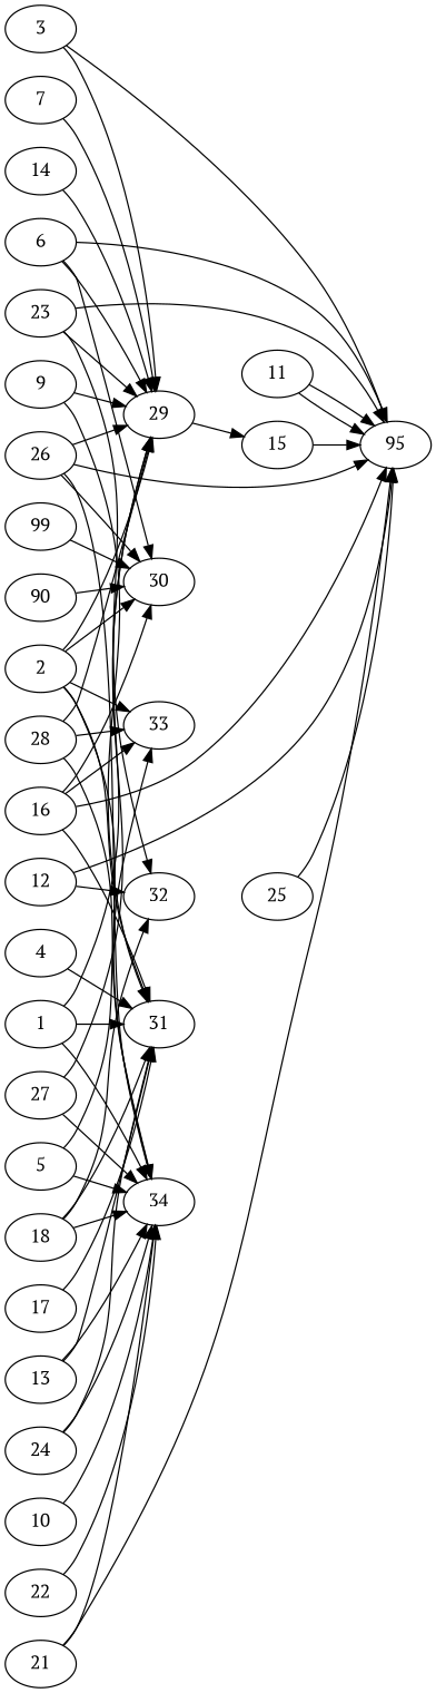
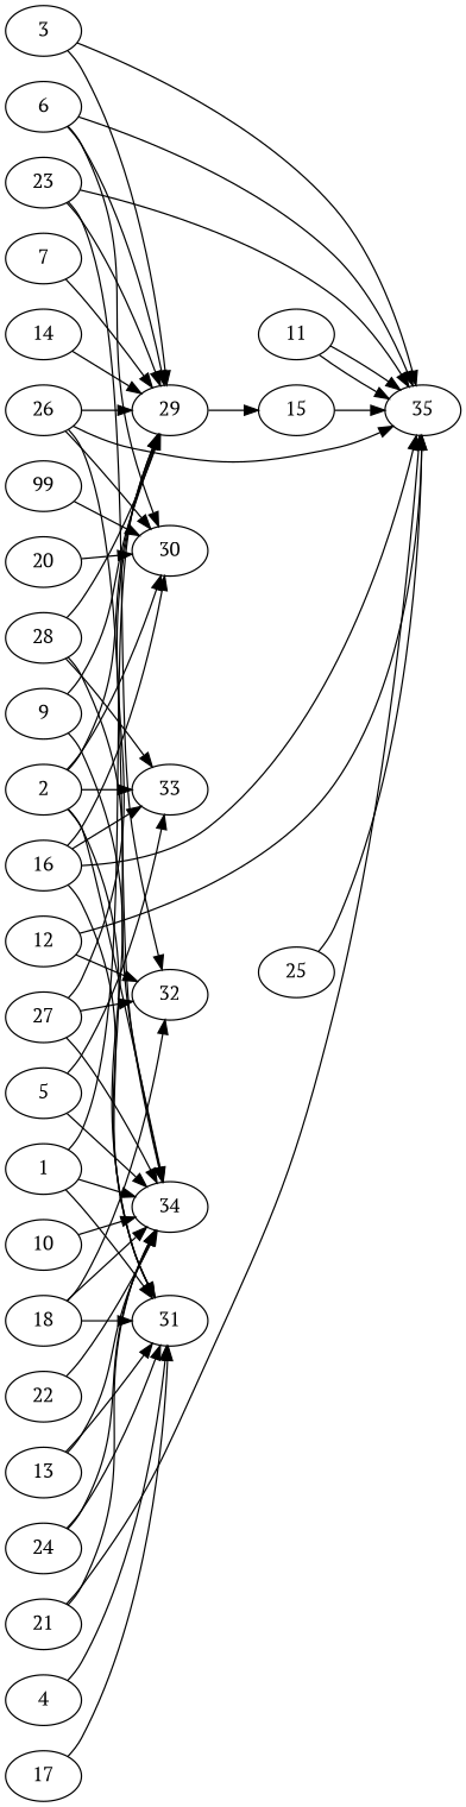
  digraph {
    fontname="PT Serif"
    rankdir=LR
    node [alpha=0.12 fontname="PT Serif"]
    edge [fontname="PT Serif"]
    1 [alpha=0.09 expect_size=26556416]
    29 [alpha=0.18 expect_size=7885824]
    31 [alpha=0.02 expect_size=26610688]
    34 [alpha=0.08 expect_size=20530176]
    15 [alpha=0.04 expect_size=7049216]
    2 [alpha=0.10 expect_size=7990272]
    30 [alpha=0.01 expect_size=38831104]
    33 [alpha=0.01 expect_size=33735680]
    3 [alpha=0.19 expect_size=17130496]
-   35 [alpha=0.15 expect_size=47665152 label=95]
+   35 [alpha=0.15 expect_size=47665152]
    4 [alpha=0.03 expect_size=5612544]
    5 [expect_size=31716352]
    6 [alpha=0.02 expect_size=15243264]
    7 [alpha=0.05 expect_size=9456640]
    9 [alpha=0.14 expect_size=21347328]
    10 [alpha=0.11 expect_size=37039104]
    11 [alpha=0.01 expect_size=50476032]
    12 [alpha=0.10 expect_size=25379840]
    32 [expect_size=39725056]
    13 [alpha=0.05 expect_size=49220608]
    14 [alpha=0.16 expect_size=47065088]
    16 [alpha=0.05 expect_size=34812928]
    17 [alpha=0.15 expect_size=40208384]
    18 [alpha=0.00 expect_size=5878784]
    n25 [alpha=0.13 expect_size=5373952 label=99]
-   20 [alpha=0.15 expect_size=39263232 label=90]
+   20 [alpha=0.15 expect_size=39263232]
    21 [alpha=0.06 expect_size=17341440]
    22 [alpha=0.17 expect_size=18983936]
    23 [alpha=0.14 expect_size=42773504]
    24 [expect_size=6709248]
    25 [alpha=0.20 expect_size=43881472]
    26 [expect_size=5832704]
    27 [alpha=0.07 expect_size=18793472]
    28 [alpha=0.09 expect_size=7713792]
    1 -> 29
    1 -> 31
    1 -> 34
    29 -> 15
    15 -> 35
    2 -> 29
    2 -> 31
    2 -> 34
    2 -> 30
    2 -> 33
    3 -> 29
    3 -> 35
    4 -> 31
    5 -> 34
    5 -> 33
    6 -> 29
    6 -> 30
    6 -> 35
    7 -> 29
    9 -> 29
    9 -> 31
    10 -> 34
    11 -> 35
    11 -> 35
    12 -> 35
    12 -> 32
    13 -> 31
    13 -> 34
    14 -> 29
    16 -> 31
    16 -> 30
    16 -> 33
    16 -> 35
    17 -> 31
    18 -> 31
    18 -> 34
    18 -> 32
    n25 -> 30
    20 -> 30
    21 -> 34
    21 -> 35
    22 -> 34
    23 -> 29
    23 -> 35
    23 -> 32
    24 -> 31
    24 -> 34
    25 -> 35
    26 -> 29
    26 -> 34
    26 -> 30
    26 -> 35
    27 -> 29
    27 -> 34
+   27 -> 32
    28 -> 29
    28 -> 34
    28 -> 33
  }
